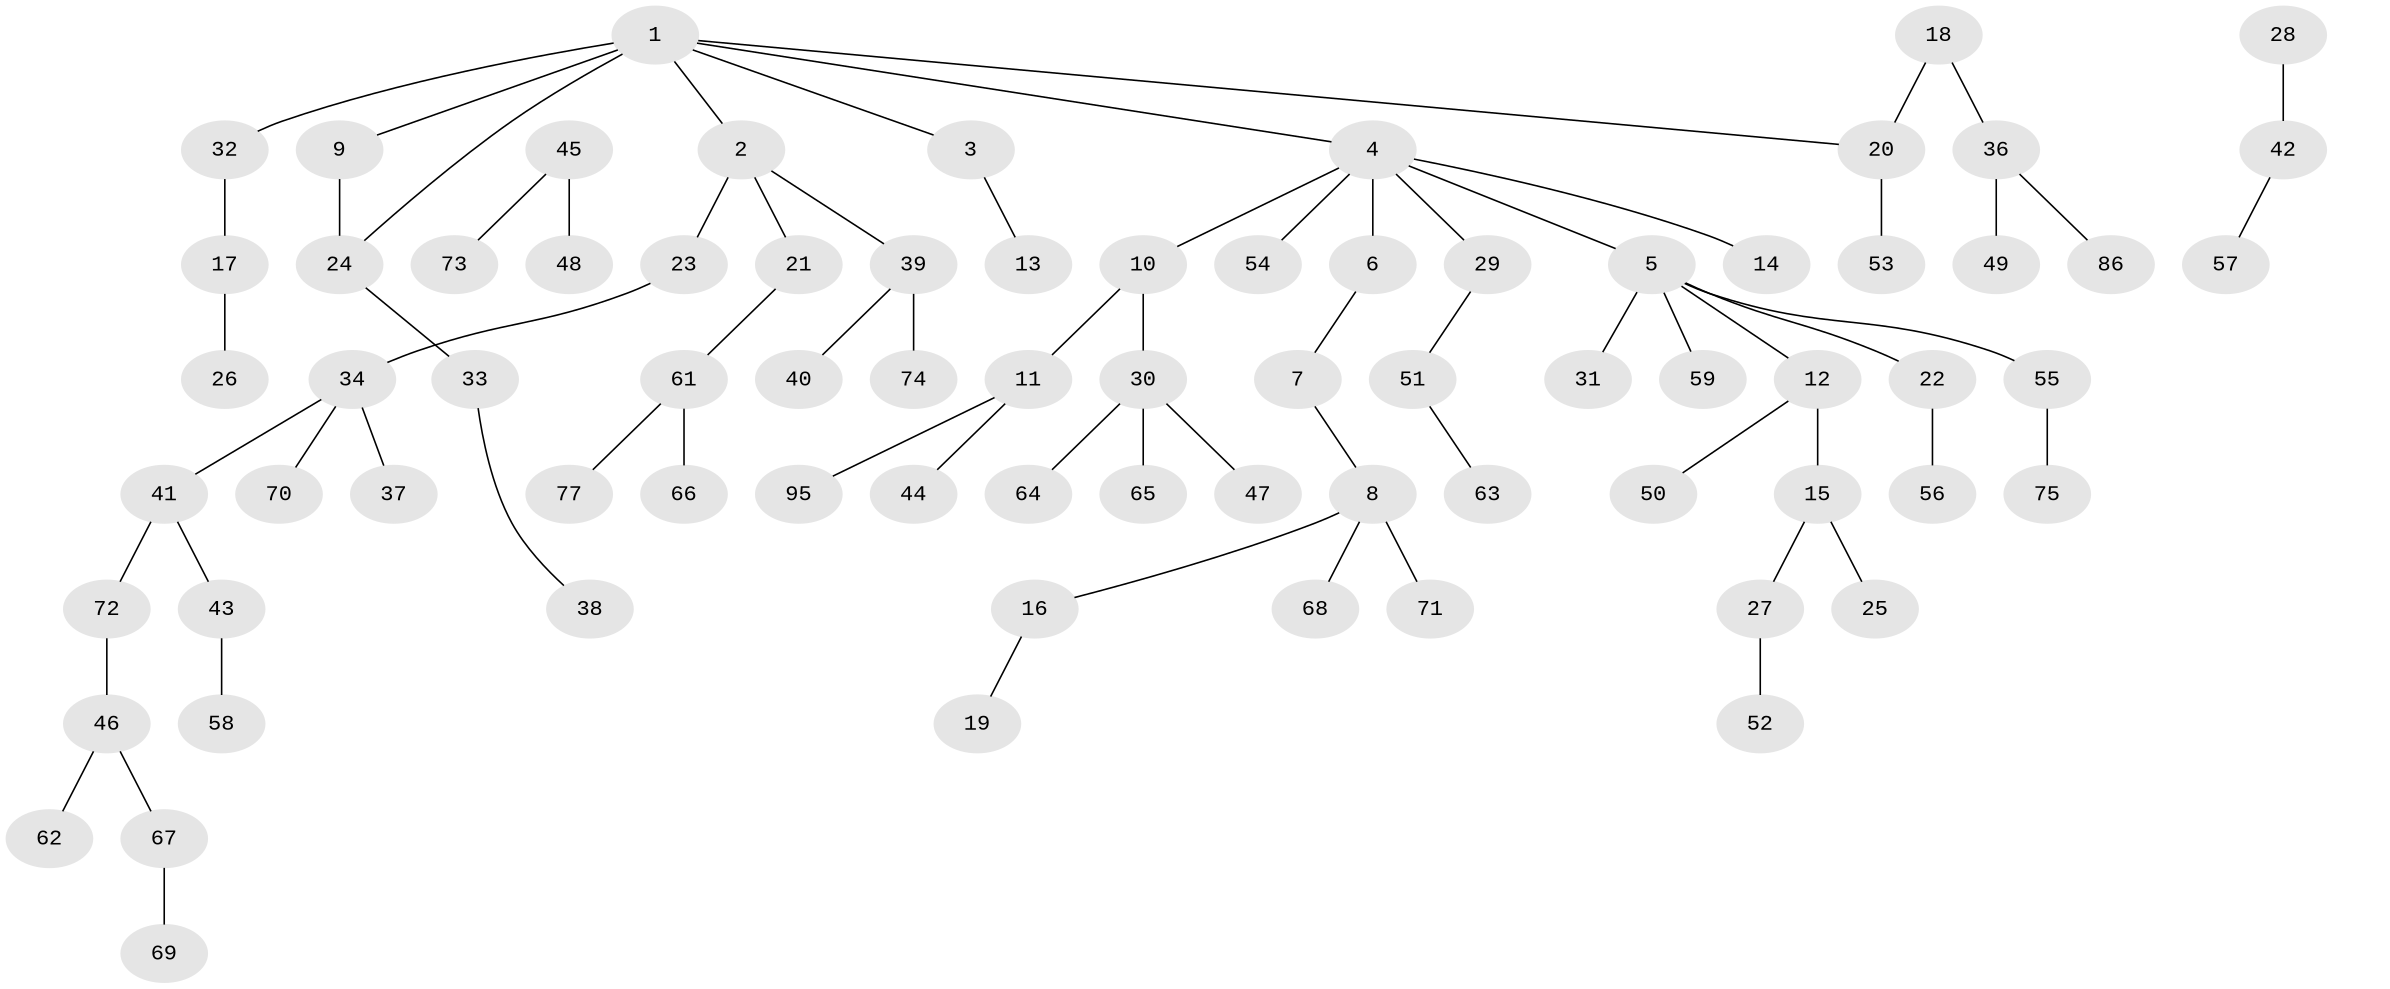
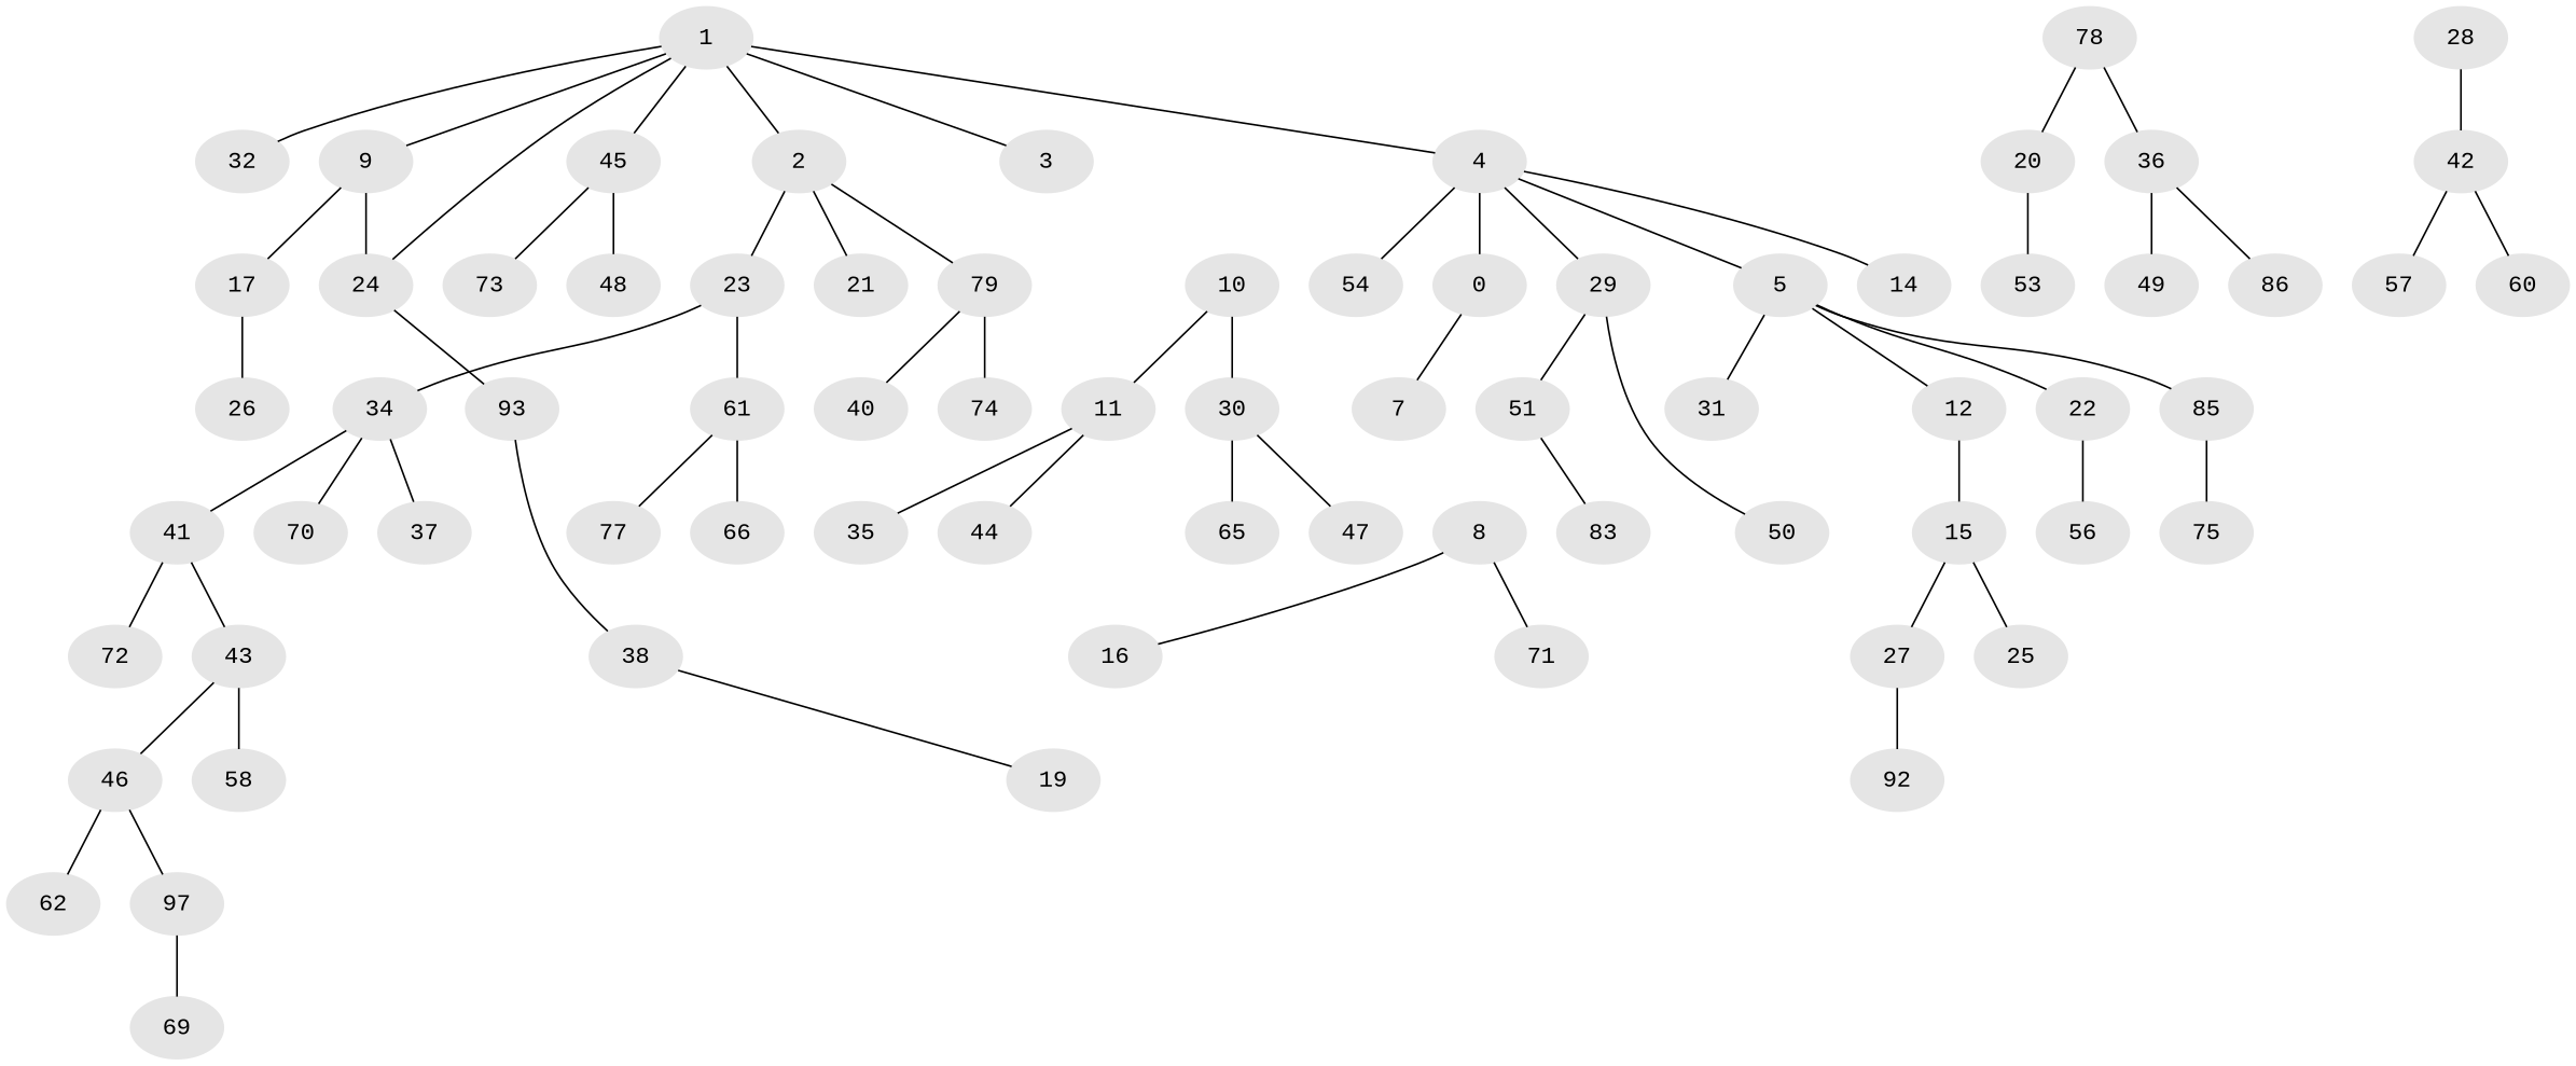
  graph {
    fontname="Liberation Mono"
    node [color=gray90 fontname="Liberation Mono" style=filled]
    edge [fontname="Liberation Mono"]
    1
    2
    3
    4
    9
    32
    45
    24
    21
    23
-   39
-   13
+   39 [label=79]
    5
-   6
+   6 [label=0]
    10
    14
    29
    54
    17
-   18
+   18 [label=78]
    20
    36
    48
    73
    34
    61
    40
    74
    12
    22
    31
-   55
-   59
+   55 [label=85]
    7
    11
    30
    51
    15
    50
    56
    75
    8
    16
-   68
    71
    19
    26
-   33
-   35 [label=95]
+   33 [label=93]
+   35
    44
    47
-   64
    65
    25
    27
-   52
+   52 [label=92]
    28
    42
    53
    49
    n61 [label=86]
    37
    41
    70
    66
    77
    38
    57
-   63
+   60
+   63 [label=83]
    43
    72
    46
    58
    62
-   67
+   67 [label=97]
    69
    1 -- 2
    1 -- 3
    1 -- 4
    1 -- 9
    1 -- 32
-   1 -- 20
+   1 -- 45
    1 -- 24
    2 -- 21
    2 -- 23
    2 -- 39
-   3 -- 13
    4 -- 5
    4 -- 6
-   4 -- 10
    4 -- 14
    4 -- 29
    4 -- 54
    9 -- 24
-   32 -- 17
+   9 -- 17
    45 -- 48
    45 -- 73
    24 -- 33
    23 -- 34
-   21 -- 61
+   23 -- 61
    39 -- 40
    39 -- 74
    5 -- 12
    5 -- 22
    5 -- 31
    5 -- 55
-   5 -- 59
    6 -- 7
    10 -- 11
    10 -- 30
    29 -- 51
    17 -- 26
    18 -- 20
    18 -- 36
    20 -- 53
    36 -- 49
    36 -- n61
    34 -- 37
    34 -- 41
    34 -- 70
    61 -- 66
    61 -- 77
    12 -- 15
-   12 -- 50
+   29 -- 50
    22 -- 56
    55 -- 75
-   7 -- 8
    11 -- 35
    11 -- 44
    30 -- 47
-   30 -- 64
    30 -- 65
    51 -- 63
    15 -- 25
    15 -- 27
    8 -- 16
-   8 -- 68
    8 -- 71
-   16 -- 19
+   38 -- 19
    33 -- 38
    27 -- 52
    28 -- 42
    42 -- 57
+   42 -- 60
    41 -- 43
    41 -- 72
-   72 -- 46
+   43 -- 46
    43 -- 58
    46 -- 62
    46 -- 67
    67 -- 69
  }
